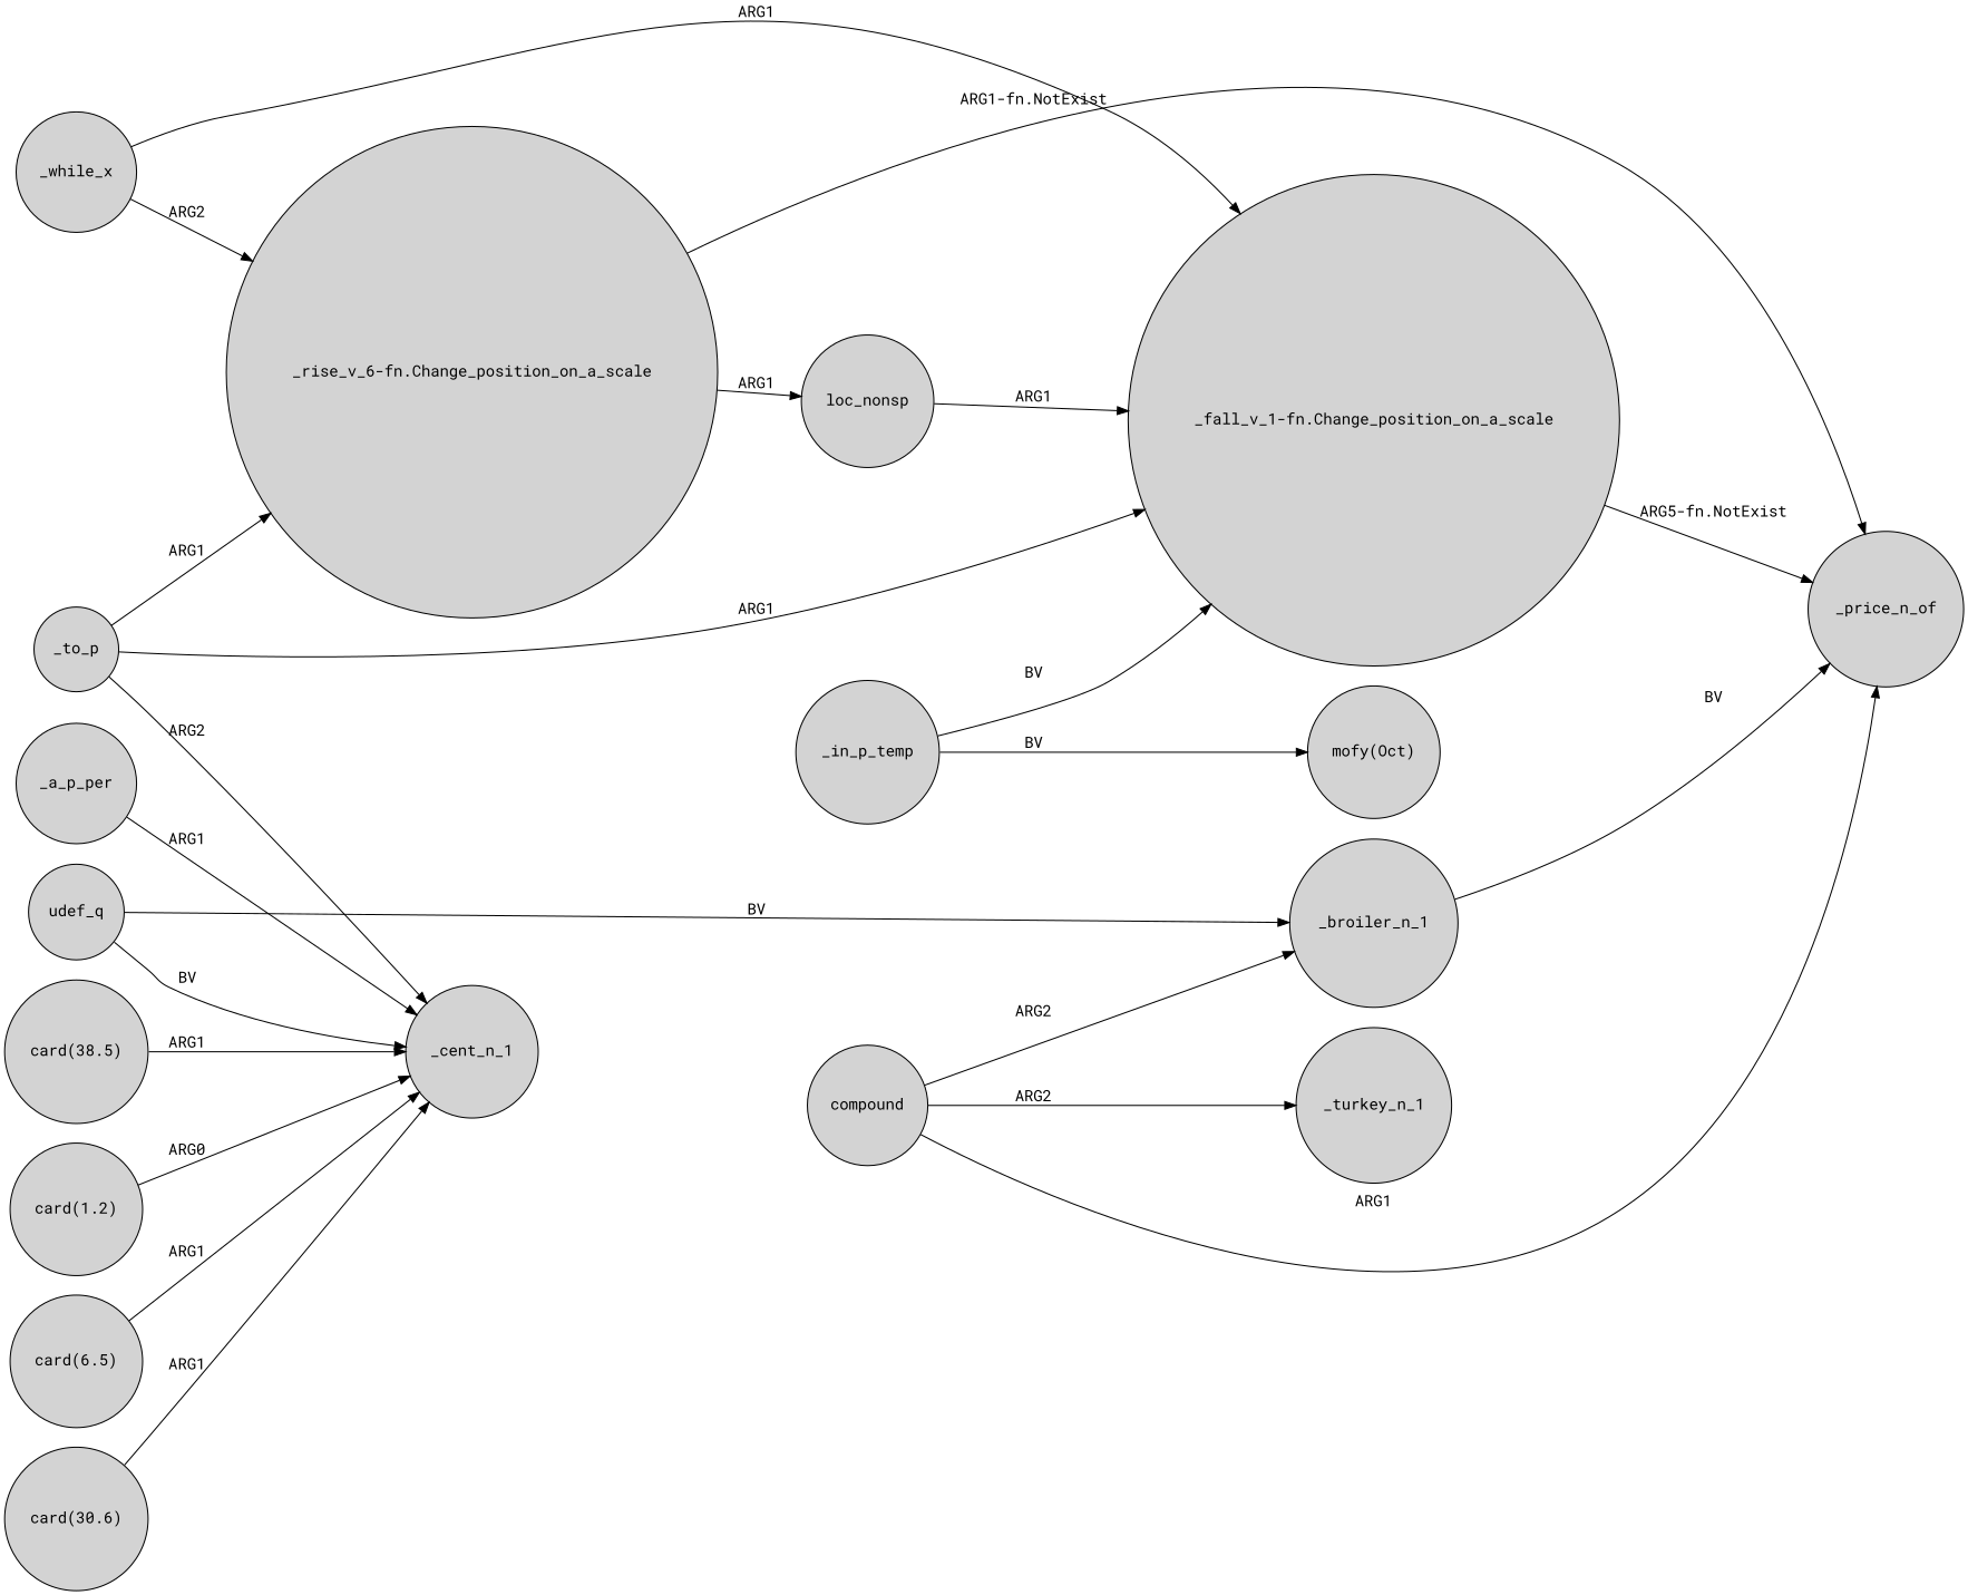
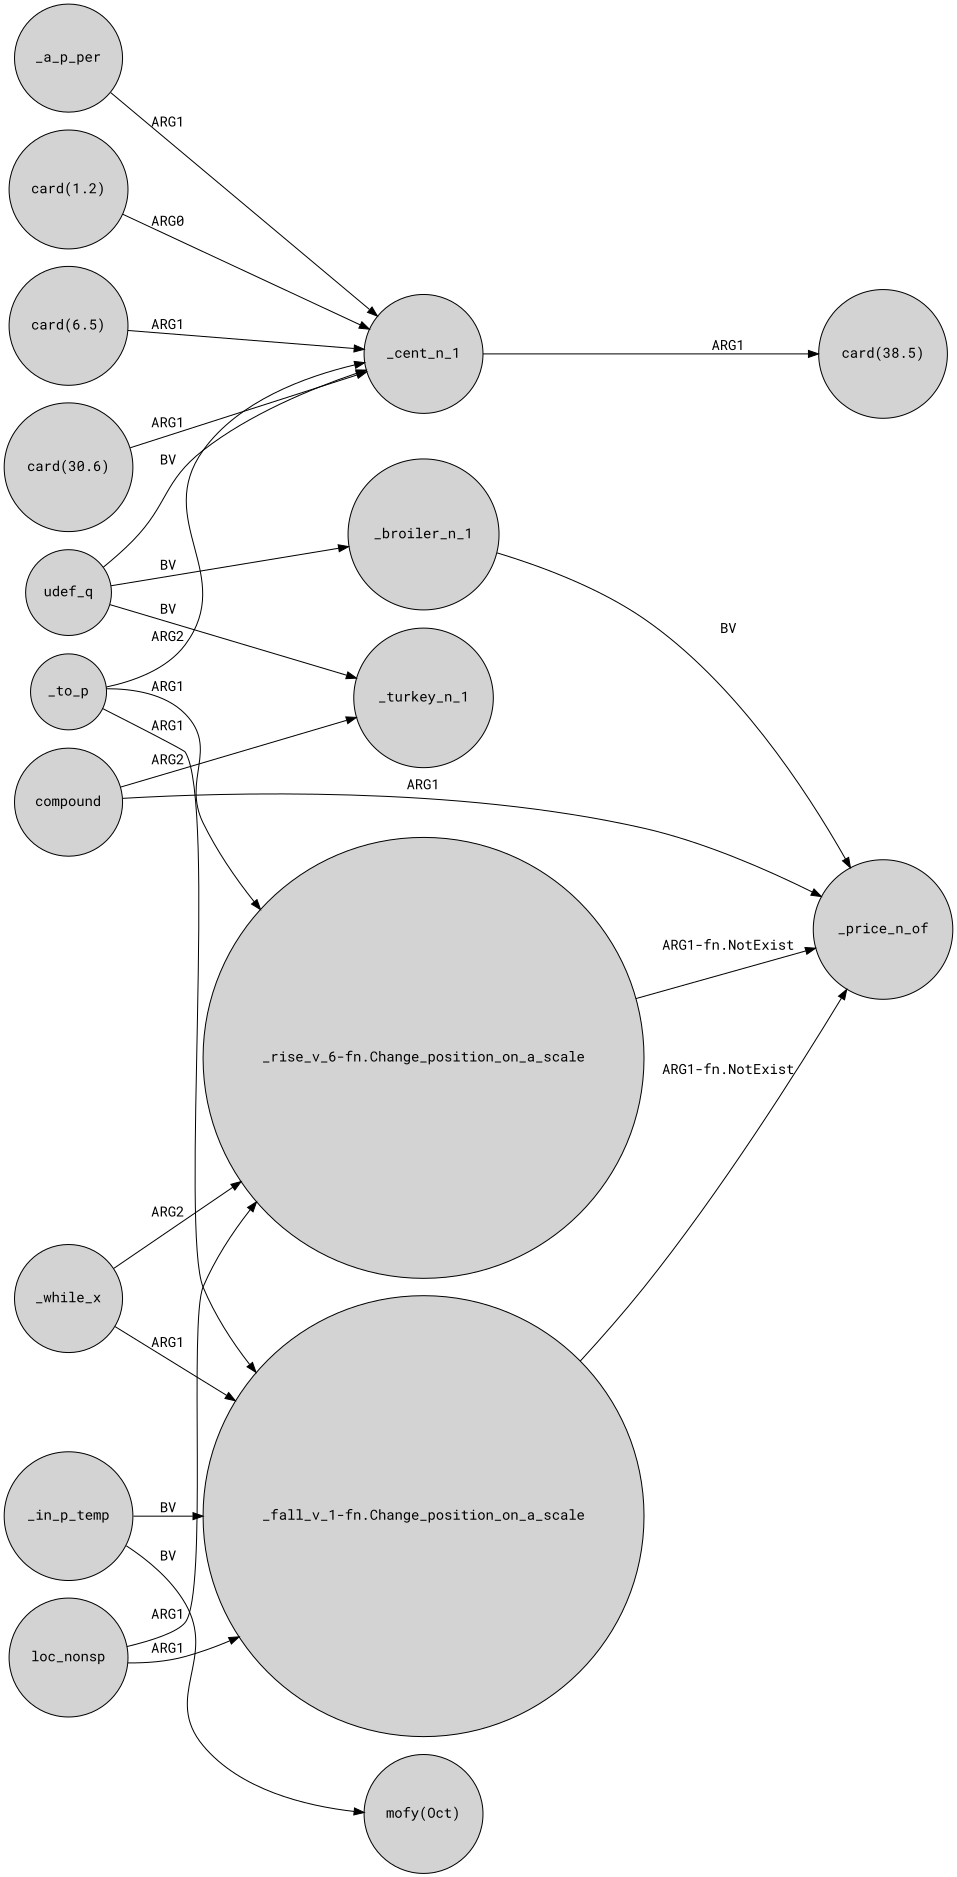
  digraph {
    fontname="Roboto Mono"
    rankdir=LR
    node [fontname="Roboto Mono" shape=circle style=filled]
    edge [fontname="Roboto Mono"]
    _a_p_per
    _cent_n_1
    loc_nonsp
    "_fall_v_1-fn.Change_position_on_a_scale"
    n5 [label="_rise_v_6-fn.Change_position_on_a_scale"]
    _price_n_of
    udef_q
    _turkey_n_1
    _broiler_n_1
    "card(1.2)"
    _in_p_temp
    "mofy(Oct)"
    compound
    _to_p
    _while_x
    "card(6.5)"
    "card(30.6)"
    "card(38.5)"
    _a_p_per -> _cent_n_1 [label=ARG1]
    loc_nonsp -> "_fall_v_1-fn.Change_position_on_a_scale" [label=ARG1]
-   n5 -> loc_nonsp [label=ARG1]
-   "_fall_v_1-fn.Change_position_on_a_scale" -> _price_n_of [label="ARG5-fn.NotExist"]
+   loc_nonsp -> n5 [label=ARG1]
+   "_fall_v_1-fn.Change_position_on_a_scale" -> _price_n_of [label="ARG1-fn.NotExist"]
    n5 -> _price_n_of [label="ARG1-fn.NotExist"]
    udef_q -> _cent_n_1 [label=BV]
+   udef_q -> _turkey_n_1 [label=BV]
    udef_q -> _broiler_n_1 [label=BV]
    _broiler_n_1 -> _price_n_of [label=BV]
    "card(1.2)" -> _cent_n_1 [label=ARG0]
    _in_p_temp -> "_fall_v_1-fn.Change_position_on_a_scale" [label=BV]
    _in_p_temp -> "mofy(Oct)" [label=BV]
    compound -> _price_n_of [label=ARG1]
    compound -> _turkey_n_1 [label=ARG2]
-   compound -> _broiler_n_1 [label=ARG2]
    _to_p -> _cent_n_1 [label=ARG2]
    _to_p -> "_fall_v_1-fn.Change_position_on_a_scale" [label=ARG1]
    _to_p -> n5 [label=ARG1]
    _while_x -> "_fall_v_1-fn.Change_position_on_a_scale" [label=ARG1]
    _while_x -> n5 [label=ARG2]
    "card(6.5)" -> _cent_n_1 [label=ARG1]
    "card(30.6)" -> _cent_n_1 [label=ARG1]
-   "card(38.5)" -> _cent_n_1 [label=ARG1]
+   _cent_n_1 -> "card(38.5)" [label=ARG1]
  }
